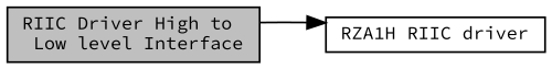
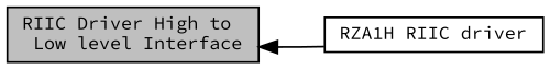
  digraph {
    rankdir=LR
    fontname="Source Code Pro"
    node [color=black fontname="Source Code Pro" fontsize=10 shape=box style=filled]
    n1 [fillcolor=grey75 fontcolor=black height=0.2 label="RIIC Driver High to\l Low level Interface" width=0.4]
    n2 [fillcolor=white height=0.2 label="RZA1H RIIC driver" width=0.4]
-   n2 -> n1 [dir=back fontname="Source Code Pro" fontsize=10 labelfontname=Helvetica labelfontsize=10 shape=plaintext style=solid]
+   n1 -> n2 [dir=back fontname="Source Code Pro" fontsize=10 labelfontname=Helvetica labelfontsize=10 shape=plaintext style=solid]
  }
